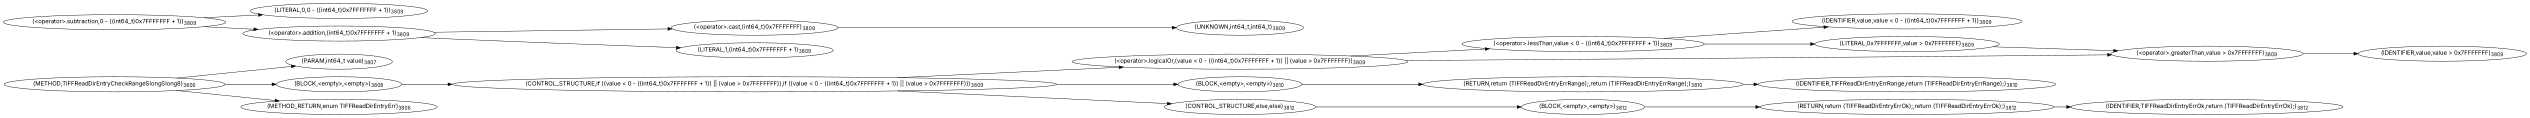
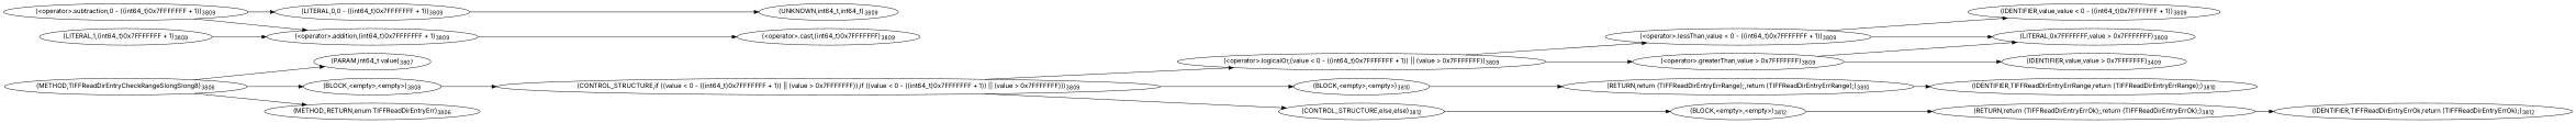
  digraph {
    fontname=Inter
    rankdir=LR
    node [fontname=Inter]
    edge [fontname=Inter]
    n1 [label=<(METHOD,TIFFReadDirEntryCheckRangeSlongSlong8)<SUB>3806</SUB>>]
    n2 [label=<(PARAM,int64_t value)<SUB>3807</SUB>>]
    n3 [label=<(BLOCK,&lt;empty&gt;,&lt;empty&gt;)<SUB>3808</SUB>>]
    n4 [label=<(METHOD_RETURN,enum TIFFReadDirEntryErr)<SUB>3806</SUB>>]
    n5 [label=<(CONTROL_STRUCTURE,if ((value &lt; 0 - ((int64_t)0x7FFFFFFF + 1)) || (value &gt; 0x7FFFFFFF)),if ((value &lt; 0 - ((int64_t)0x7FFFFFFF + 1)) || (value &gt; 0x7FFFFFFF)))<SUB>3809</SUB>>]
    n6 [label=<(&lt;operator&gt;.logicalOr,(value &lt; 0 - ((int64_t)0x7FFFFFFF + 1)) || (value &gt; 0x7FFFFFFF))<SUB>3809</SUB>>]
    n7 [label=<(BLOCK,&lt;empty&gt;,&lt;empty&gt;)<SUB>3810</SUB>>]
    n8 [label=<(CONTROL_STRUCTURE,else,else)<SUB>3812</SUB>>]
    n9 [label=<(&lt;operator&gt;.lessThan,value &lt; 0 - ((int64_t)0x7FFFFFFF + 1))<SUB>3809</SUB>>]
    n10 [label=<(&lt;operator&gt;.greaterThan,value &gt; 0x7FFFFFFF)<SUB>3809</SUB>>]
    n11 [label=<(RETURN,return (TIFFReadDirEntryErrRange);,return (TIFFReadDirEntryErrRange);)<SUB>3810</SUB>>]
    n12 [label=<(BLOCK,&lt;empty&gt;,&lt;empty&gt;)<SUB>3812</SUB>>]
    n13 [label=<(IDENTIFIER,value,value &lt; 0 - ((int64_t)0x7FFFFFFF + 1))<SUB>3809</SUB>>]
    n14 [label=<(LITERAL,0x7FFFFFFF,value &gt; 0x7FFFFFFF)<SUB>3809</SUB>>]
-   n15 [label=<(IDENTIFIER,value,value &gt; 0x7FFFFFFF)<SUB>3809</SUB>>]
+   n15 [label=<(IDENTIFIER,value,value &gt; 0x7FFFFFFF)<SUB>3409</SUB>>]
    n16 [label=<(&lt;operator&gt;.subtraction,0 - ((int64_t)0x7FFFFFFF + 1))<SUB>3809</SUB>>]
    n17 [label=<(LITERAL,0,0 - ((int64_t)0x7FFFFFFF + 1))<SUB>3809</SUB>>]
    n18 [label=<(&lt;operator&gt;.addition,(int64_t)0x7FFFFFFF + 1)<SUB>3809</SUB>>]
    n19 [label=<(&lt;operator&gt;.cast,(int64_t)0x7FFFFFFF)<SUB>3809</SUB>>]
    n20 [label=<(LITERAL,1,(int64_t)0x7FFFFFFF + 1)<SUB>3809</SUB>>]
    n21 [label=<(UNKNOWN,int64_t,int64_t)<SUB>3809</SUB>>]
    n22 [label=<(IDENTIFIER,TIFFReadDirEntryErrRange,return (TIFFReadDirEntryErrRange);)<SUB>3810</SUB>>]
    n23 [label=<(RETURN,return (TIFFReadDirEntryErrOk);,return (TIFFReadDirEntryErrOk);)<SUB>3812</SUB>>]
    n24 [label=<(IDENTIFIER,TIFFReadDirEntryErrOk,return (TIFFReadDirEntryErrOk);)<SUB>3812</SUB>>]
    n1 -> n2
    n1 -> n3
    n1 -> n4
    n3 -> n5
    n5 -> n6
    n5 -> n7
    n5 -> n8
    n6 -> n9
    n6 -> n10
    n7 -> n11
    n8 -> n12
    n9 -> n13
    n9 -> n14
-   n14 -> n10
+   n10 -> n14
    n10 -> n15
    n11 -> n22
    n12 -> n23
    n16 -> n17
    n16 -> n18
    n18 -> n19
-   n18 -> n20
-   n19 -> n21
+   n20 -> n18
+   n17 -> n21
    n23 -> n24
  }
